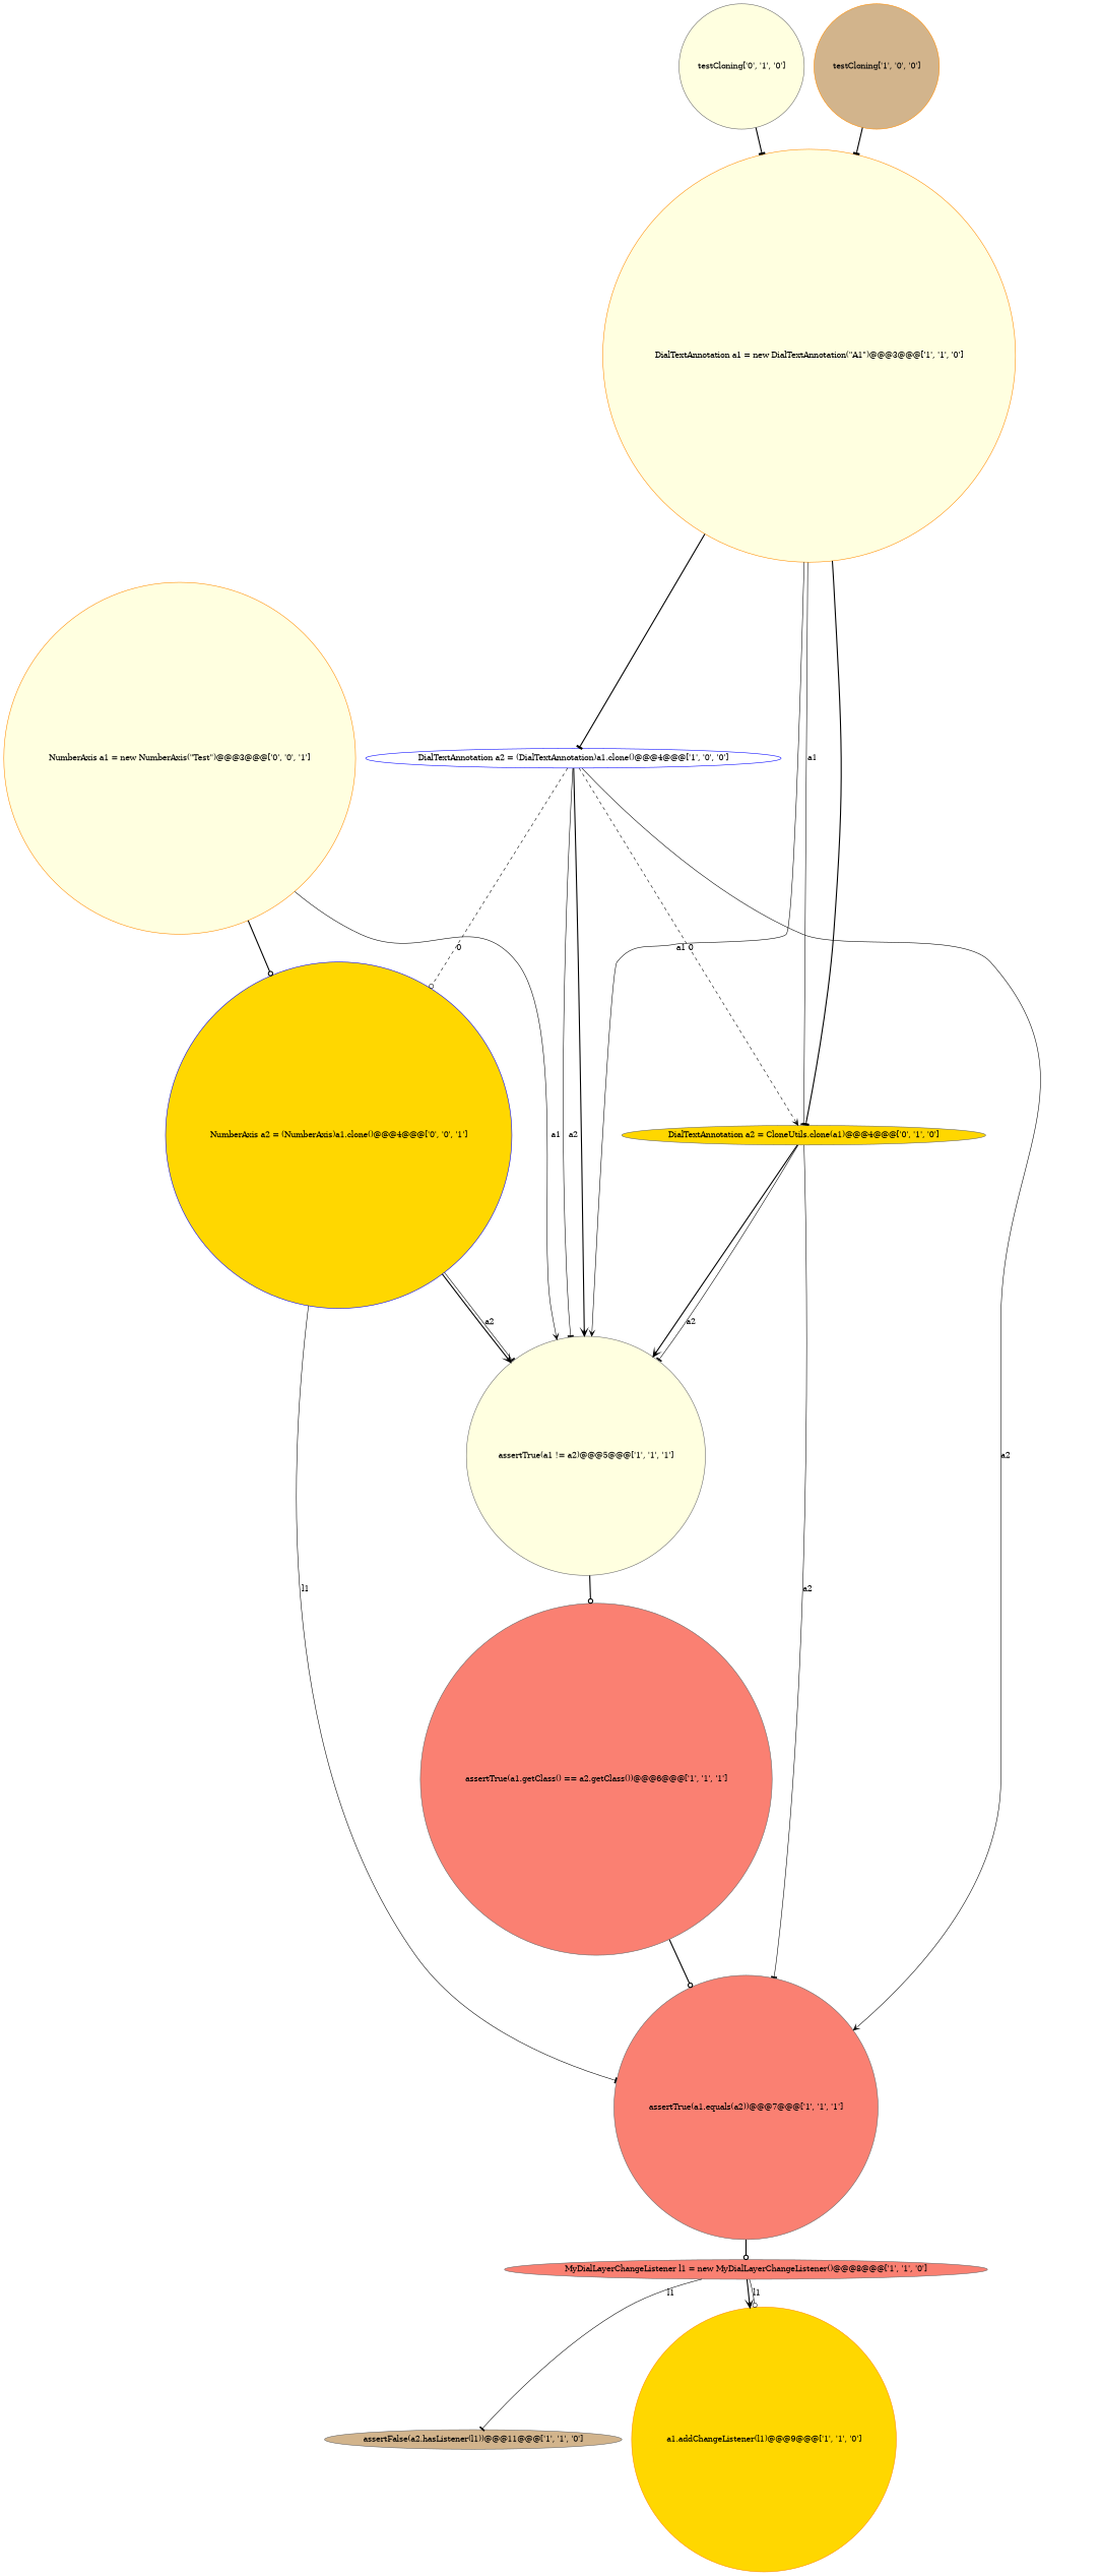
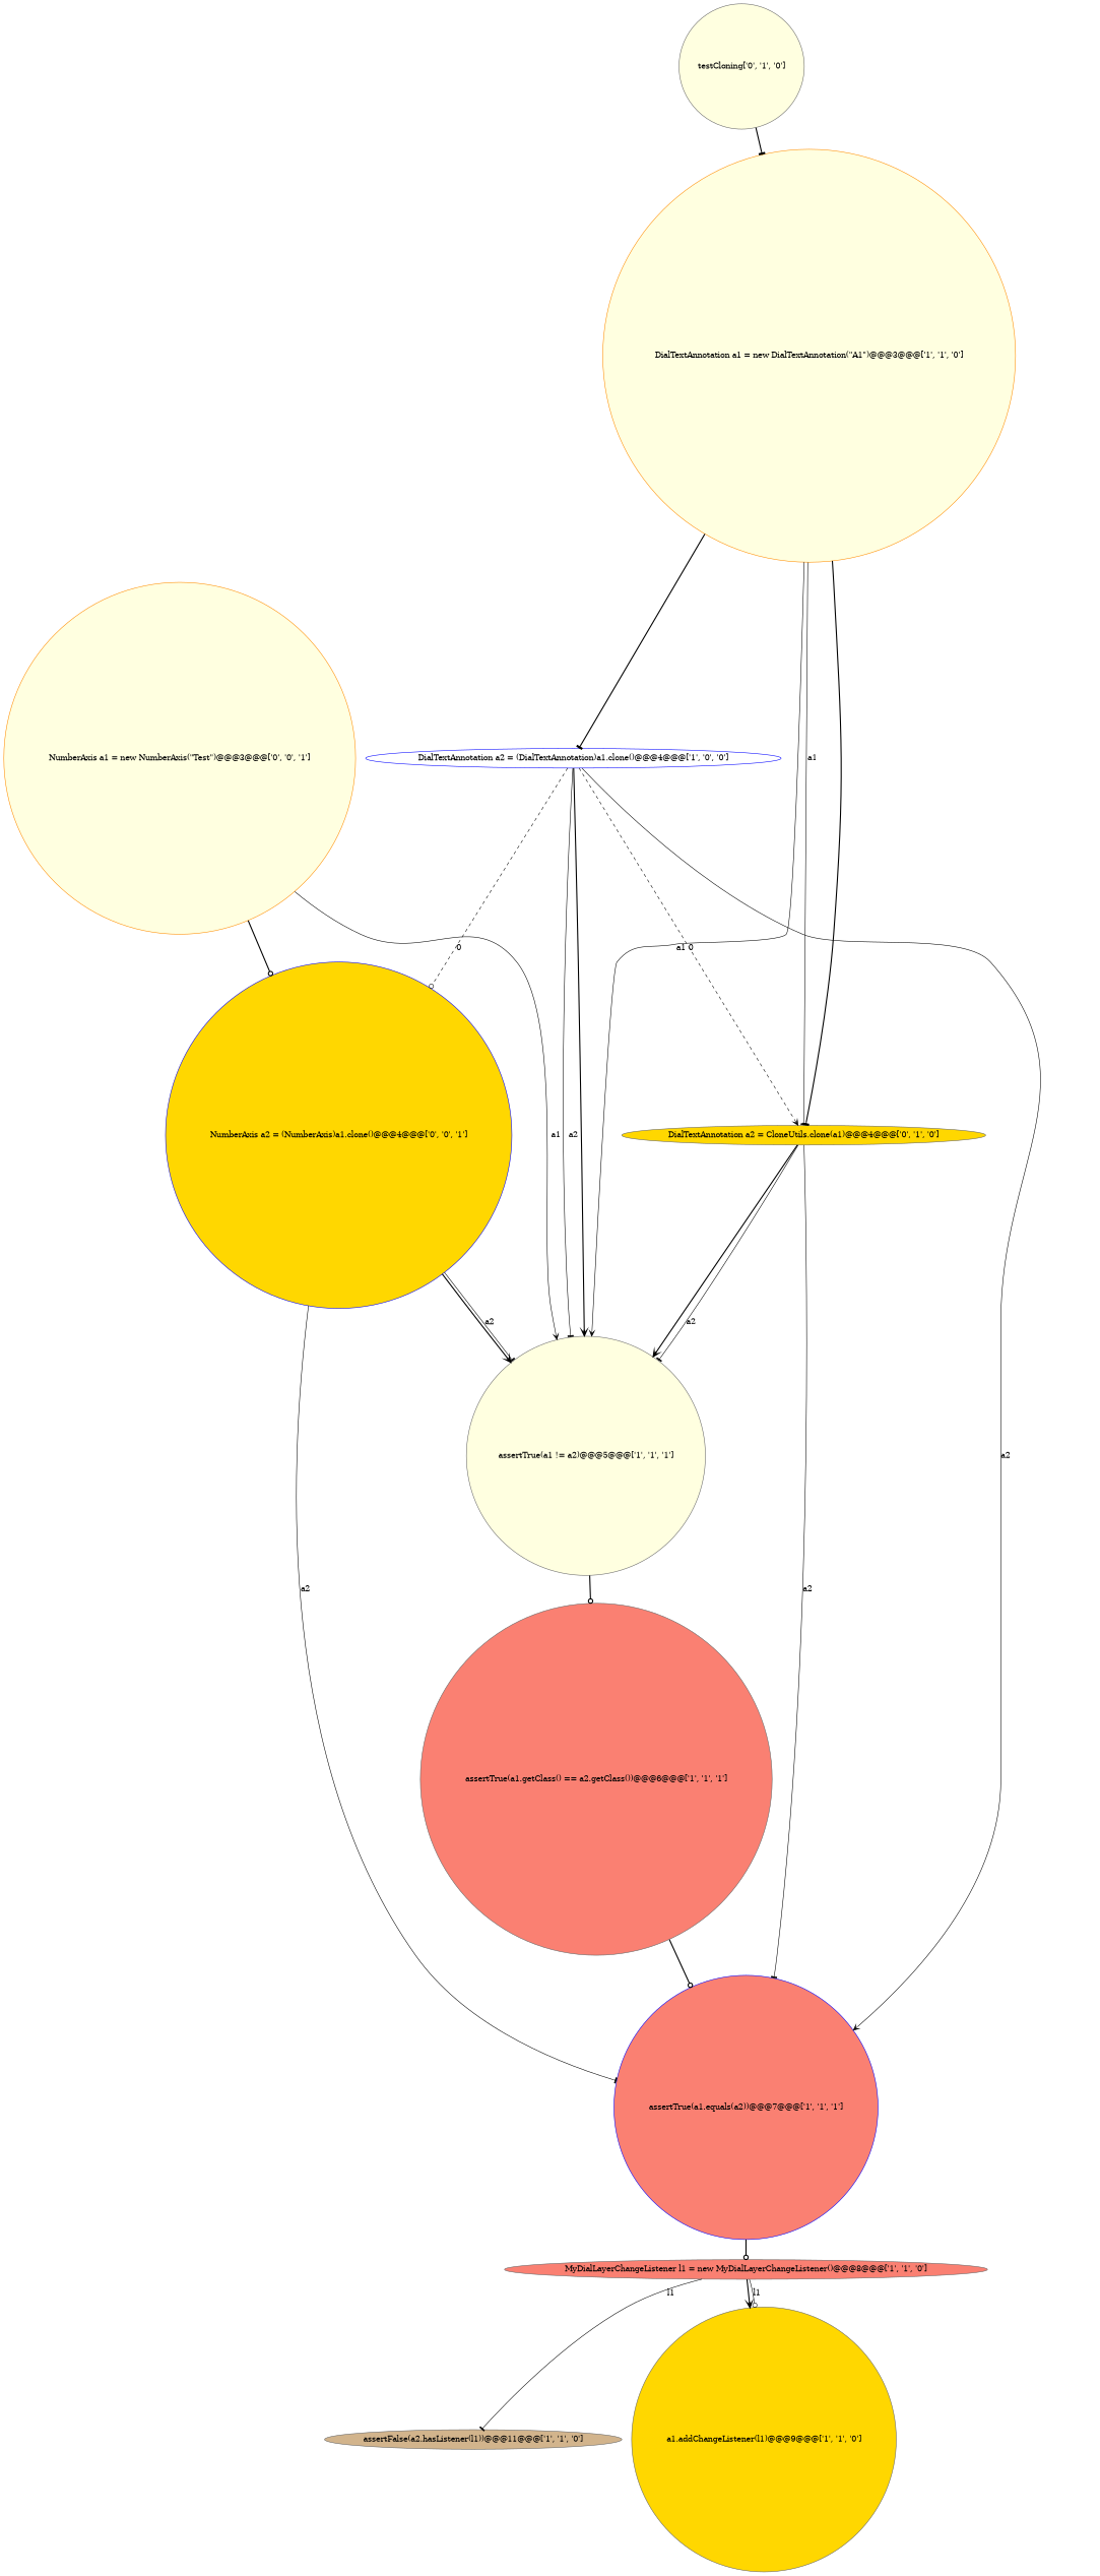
  digraph {
    node [color=gray40 fillcolor=lightyellow shape=circle style=filled]
    edge [arrowhead=tee style=bold]
    n1 [fillcolor=salmon label="assertTrue(a1.getClass() == a2.getClass())@@@6@@@['1', '1', '1']"]
-   n2 [fillcolor=salmon label="assertTrue(a1.equals(a2))@@@7@@@['1', '1', '1']"]
+   n2 [color=blue fillcolor=salmon label="assertTrue(a1.equals(a2))@@@7@@@['1', '1', '1']"]
    n3 [fillcolor=salmon label="MyDialLayerChangeListener l1 = new MyDialLayerChangeListener()@@@8@@@['1', '1', '0']" shape=ellipse]
    n4 [label="assertTrue(a1 != a2)@@@5@@@['1', '1', '1']"]
    n5 [fillcolor=tan label="assertFalse(a2.hasListener(l1))@@@11@@@['1', '1', '0']" shape=ellipse]
-   n6 [color=darkorange fillcolor=gold label="a1.addChangeListener(l1)@@@9@@@['1', '1', '0']"]
+   n6 [fillcolor=gold label="a1.addChangeListener(l1)@@@9@@@['1', '1', '0']"]
    n7 [color=darkorange label="NumberAxis a1 = new NumberAxis(\"Test\")@@@3@@@['0', '0', '1']"]
    n8 [color=blue fillcolor=gold label="NumberAxis a2 = (NumberAxis)a1.clone()@@@4@@@['0', '0', '1']"]
    n9 [fillcolor=gold label="DialTextAnnotation a2 = CloneUtils.clone(a1)@@@4@@@['0', '1', '0']" shape=ellipse]
    n10 [color=darkorange label="DialTextAnnotation a1 = new DialTextAnnotation(\"A1\")@@@3@@@['1', '1', '0']"]
    n11 [color=blue fillcolor=white label="DialTextAnnotation a2 = (DialTextAnnotation)a1.clone()@@@4@@@['1', '0', '0']" shape=ellipse]
    n12 [label="testCloning['0', '1', '0']"]
-   n13 [color=darkorange fillcolor=tan label="testCloning['1', '0', '0']"]
    n1 -> n2 [arrowhead=odot]
    n2 -> n3 [arrowhead=odot]
    n3 -> n5 [label=l1 style=solid]
    n3 -> n6 [arrowhead=odot label=l1 style=solid]
    n3 -> n6 [arrowhead=vee]
    n4 -> n1 [arrowhead=odot]
    n7 -> n4 [arrowhead=vee label=a1 style=solid]
    n7 -> n8 [arrowhead=odot]
-   n8 -> n2 [label=l1 style=solid]
+   n8 -> n2 [label=a2 style=solid]
    n8 -> n4 [label=a2 style=solid]
    n8 -> n4 [arrowhead=vee]
    n9 -> n2 [label=a2 style=solid]
    n9 -> n4 [arrowhead=vee]
    n9 -> n4 [label=a2 style=solid]
    n10 -> n4 [arrowhead=vee label=a1 style=solid]
    n10 -> n9
    n10 -> n9 [label=a1 style=solid]
    n10 -> n11
    n11 -> n2 [arrowhead=vee label=a2 style=solid]
    n11 -> n4 [label=a2 style=solid]
    n11 -> n4 [arrowhead=vee]
    n11 -> n8 [arrowhead=odot label=0 style=dashed]
    n11 -> n9 [arrowhead=vee label=0 style=dashed]
    n12 -> n10
-   n13 -> n10
  }
